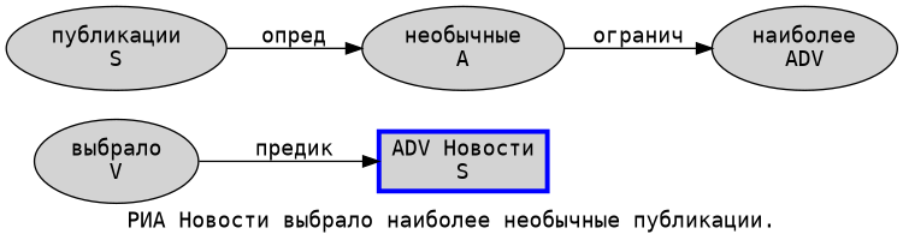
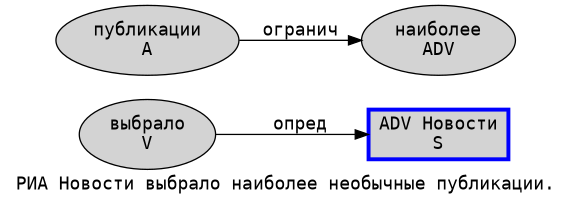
  digraph {
    fontname="DejaVu Sans Mono"
    label="РИА Новости выбрало наиболее необычные публикации."
    rankdir=LR
    node [fillcolor=lightgray fontname="DejaVu Sans Mono" penwidth=1 shape=ellipse style=filled]
    edge [fontname="DejaVu Sans Mono"]
    n1 [color=blue label="ADV Новости\nS" penwidth=3 shape=box]
    n2 [label="выбрало\nV"]
-   n3 [label="публикации\nS"]
-   n4 [label="необычные\nA"]
+   n4 [label="публикации\nA"]
    n5 [label="наиболее\nADV"]
-   n2 -> n1 [label="предик"]
-   n3 -> n4 [label="опред"]
+   n2 -> n1 [label="опред"]
    n4 -> n5 [label="огранич"]
  }
